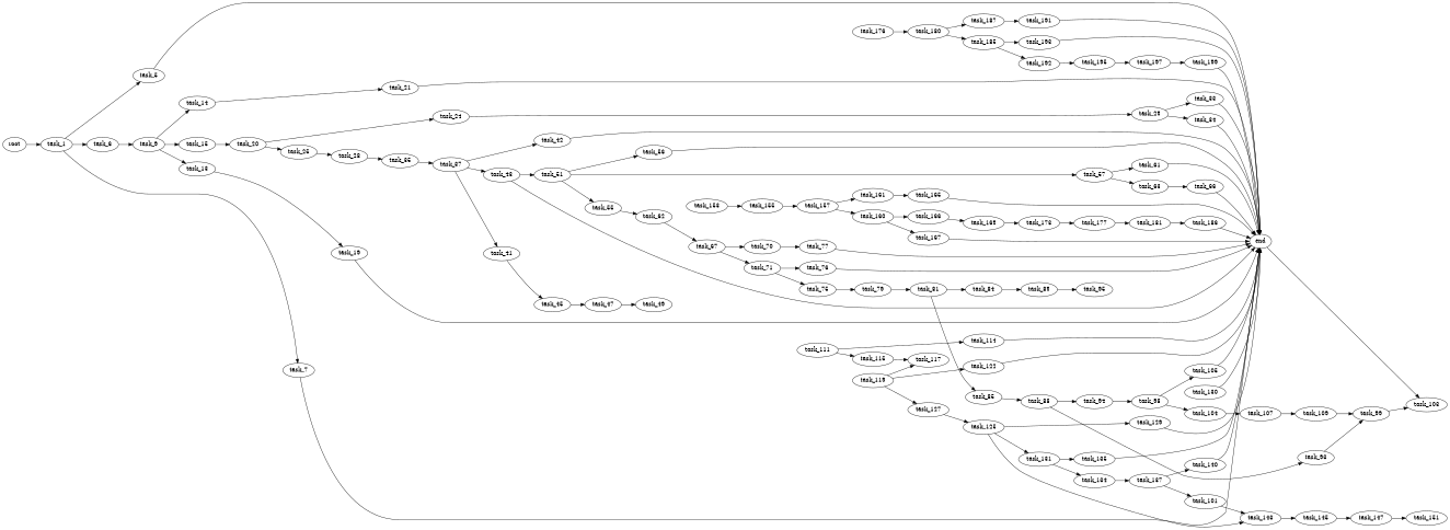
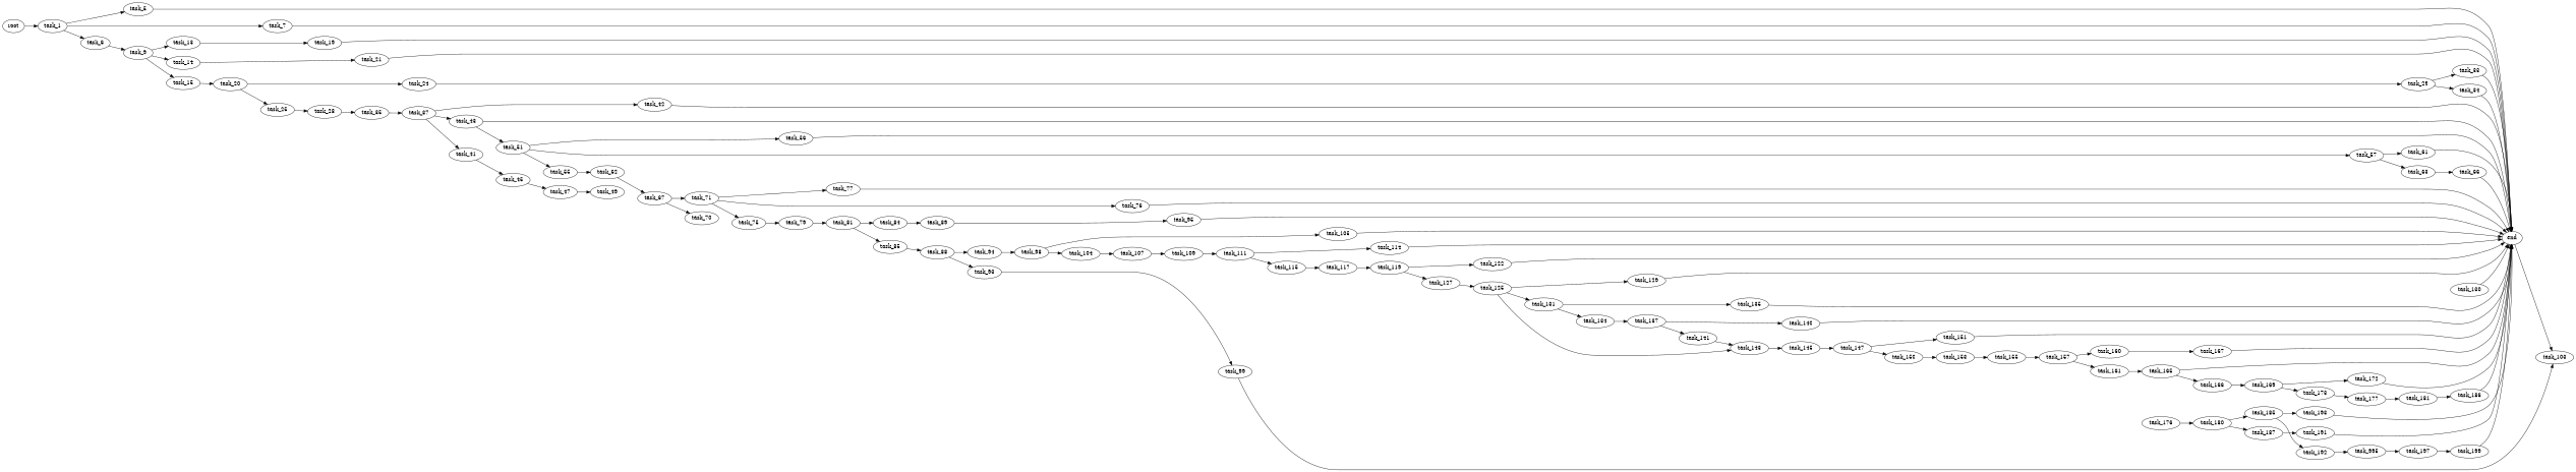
  digraph {
    rankdir=LR
    root
    task_1
    task_5
    task_6
    task_7
    end
    task_9
    task_103
    task_13
    task_14
    task_15
    task_19
    task_21
    task_20
    task_24
    task_25
    task_29
    task_28
    task_33
    task_34
    task_35
    task_37
    task_41
    task_42
    task_43
    task_45
    task_51
    task_47
    task_49
    task_55
    task_56
    task_57
    task_62
    task_61
    task_63
    task_67
    task_66
    task_70
    task_71
    task_77
    task_75
    task_76
    task_79
    task_81
    task_84
    task_85
    task_89
    task_88
    task_95
    task_93
    task_94
    task_99
    task_98
    task_104
    task_105
    task_107
    task_109
    task_111
    task_114
    task_115
    task_117
    task_119
    task_122
    n64 [label=task_127]
    task_125
    task_129
    task_131
    task_143
    task_130
    task_134
    task_135
    task_137
    task_140
-   task_141 [label=task_101]
+   task_141
    task_145
    task_147
+   task_150
    task_151
    task_153
    task_155
    task_157
    task_160
    task_161
    task_166
    task_167
    task_165
    task_169
+   task_172
    task_173
    task_177
    task_176
    task_180
    task_181
    task_185
    task_187
    task_186
    task_192
    task_193
    task_191
-   task_195
+   task_195 [label=task_995]
    task_197
    task_199
    root -> task_1
    task_1 -> task_5
    task_1 -> task_6
    task_1 -> task_7
    task_5 -> end
    task_6 -> task_9
    task_7 -> end
    end -> task_103
    task_9 -> task_13
    task_9 -> task_14
    task_9 -> task_15
    task_13 -> task_19
    task_14 -> task_21
    task_15 -> task_20
    task_19 -> end
    task_21 -> end
    task_20 -> task_24
    task_20 -> task_25
    task_24 -> task_29
    task_25 -> task_28
    task_29 -> task_33
    task_29 -> task_34
    task_28 -> task_35
    task_33 -> end
    task_34 -> end
    task_35 -> task_37
    task_37 -> task_41
    task_37 -> task_42
    task_37 -> task_43
    task_41 -> task_45
    task_42 -> end
    task_43 -> end
    task_43 -> task_51
    task_45 -> task_47
    task_51 -> task_55
    task_51 -> task_56
    task_51 -> task_57
    task_47 -> task_49
    task_55 -> task_62
    task_56 -> end
    task_57 -> task_61
    task_57 -> task_63
    task_62 -> task_67
    task_61 -> end
    task_63 -> task_66
    task_67 -> task_70
    task_67 -> task_71
    task_66 -> end
-   task_70 -> task_77
+   task_71 -> task_77
    task_71 -> task_75
    task_71 -> task_76
    task_77 -> end
    task_75 -> task_79
    task_76 -> end
    task_79 -> task_81
    task_81 -> task_84
    task_81 -> task_85
    task_84 -> task_89
    task_85 -> task_88
    task_89 -> task_95
    task_88 -> task_93
    task_88 -> task_94
+   task_95 -> end
    task_93 -> task_99
    task_94 -> task_98
    task_99 -> task_103
    task_98 -> task_104
    task_98 -> task_105
    task_104 -> task_107
    task_105 -> end
    task_107 -> task_109
-   task_109 -> task_99
+   task_109 -> task_111
    task_111 -> task_114
    task_111 -> task_115
    task_114 -> end
    task_115 -> task_117
-   task_119 -> task_117
+   task_117 -> task_119
    task_119 -> task_122
    task_119 -> n64
    task_122 -> end
    n64 -> task_125
    task_125 -> task_129
    task_125 -> task_131
    task_125 -> task_143
    task_129 -> end
    task_131 -> task_134
    task_131 -> task_135
    task_143 -> task_145
    task_130 -> end
    task_134 -> task_137
    task_135 -> end
    task_137 -> task_140
    task_137 -> task_141
    task_140 -> end
    task_141 -> task_143
    task_145 -> task_147
+   task_147 -> task_150
    task_147 -> task_151
+   task_150 -> task_153
+   task_151 -> end
    task_153 -> task_155
    task_155 -> task_157
    task_157 -> task_160
    task_157 -> task_161
-   task_160 -> task_166
+   task_165 -> task_166
    task_160 -> task_167
    task_161 -> task_165
    task_166 -> task_169
    task_167 -> end
    task_165 -> end
+   task_169 -> task_172
    task_169 -> task_173
+   task_172 -> end
    task_173 -> task_177
    task_177 -> task_181
    task_176 -> task_180
    task_180 -> task_185
    task_180 -> task_187
    task_181 -> task_186
    task_185 -> task_192
    task_185 -> task_193
    task_187 -> task_191
    task_186 -> end
    task_192 -> task_195
    task_193 -> end
    task_191 -> end
    task_195 -> task_197
    task_197 -> task_199
    task_199 -> end
  }
